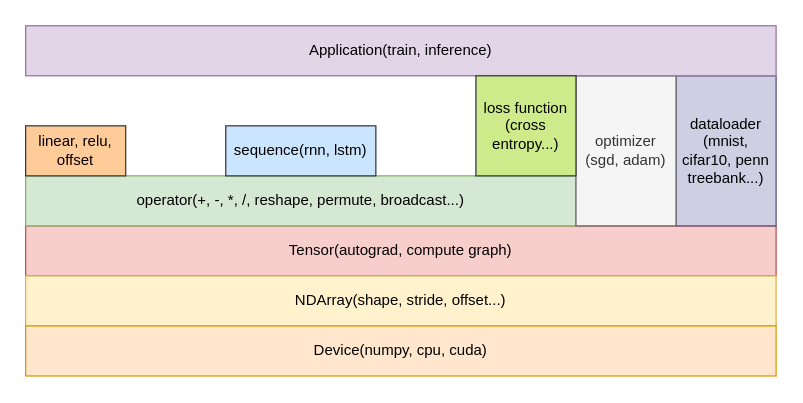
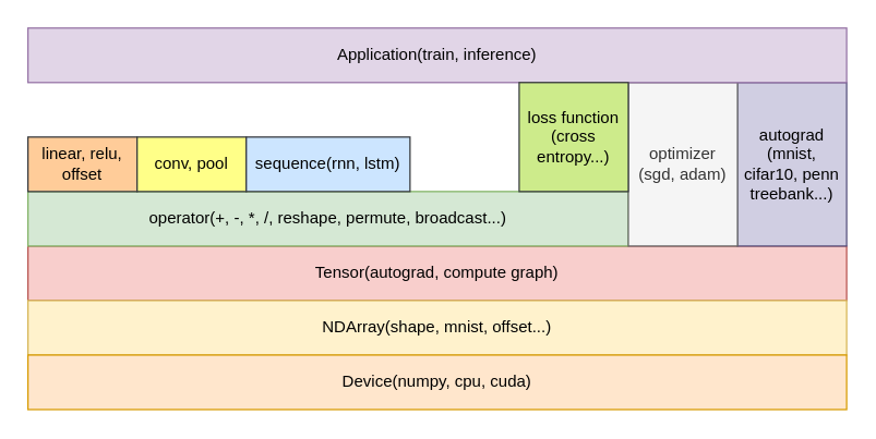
  <mxCell id="0" />
  <mxCell id="1" parent="0" />
  <mxCell id="2" value="Tensor(autograd, compute graph)" style="rounded=0;whiteSpace=wrap;html=1;fillColor=#f8cecc;strokeColor=#b85450;" parent="1" vertex="1"><mxGeometry x="20" y="180" width="600" height="40" as="geometry" /></mxCell>
- <mxCell id="3" value="NDArray(shape, stride, offset...)" style="rounded=0;whiteSpace=wrap;html=1;fillColor=#fff2cc;strokeColor=#d6b656;" parent="1" vertex="1"><mxGeometry x="20" y="220" width="600" height="40" as="geometry" /></mxCell>
+ <mxCell id="3" value="NDArray(shape, mnist, offset...)" style="rounded=0;whiteSpace=wrap;html=1;fillColor=#fff2cc;strokeColor=#d6b656;" parent="1" vertex="1"><mxGeometry x="20" y="220" width="600" height="40" as="geometry" /></mxCell>
  <mxCell id="4" value="Device(numpy, cpu, cuda)" style="rounded=0;whiteSpace=wrap;html=1;fillColor=#ffe6cc;strokeColor=#d79b00;" vertex="1" parent="1"><mxGeometry x="20" y="260" width="600" height="40" as="geometry" /></mxCell>
  <mxCell id="5" value="operator(+, -, *, /, reshape, permute, broadcast...)" style="rounded=0;whiteSpace=wrap;html=1;fillColor=#d5e8d4;strokeColor=#82b366;" vertex="1" parent="1"><mxGeometry x="20" y="140" width="440" height="40" as="geometry" /></mxCell>
  <mxCell id="6" value="linear, relu, offset" style="rounded=0;whiteSpace=wrap;html=1;fillColor=#ffcc99;strokeColor=#36393d;" vertex="1" parent="1"><mxGeometry x="20" y="100" width="80" height="40" as="geometry" /></mxCell>
- <mxCell id="7" value="dataloader&lt;div&gt;(mnist, cifar10, penn treebank...)&lt;/div&gt;" style="rounded=0;whiteSpace=wrap;html=1;fillColor=#d0cee2;strokeColor=#56517e;" vertex="1" parent="1"><mxGeometry x="540" y="60" width="80" height="120" as="geometry" /></mxCell>
+ <mxCell id="7" value="autograd&lt;div&gt;(mnist, cifar10, penn treebank...)&lt;/div&gt;" style="rounded=0;whiteSpace=wrap;html=1;fillColor=#d0cee2;strokeColor=#56517e;" vertex="1" parent="1"><mxGeometry x="540" y="60" width="80" height="120" as="geometry" /></mxCell>
+ <mxCell id="8" value="conv, pool" style="rounded=0;whiteSpace=wrap;html=1;fillColor=#ffff88;strokeColor=#36393d;" vertex="1" parent="1"><mxGeometry x="100" y="100" width="80" height="40" as="geometry" /></mxCell>
  <mxCell id="9" value="sequence(rnn, lstm)" style="rounded=0;whiteSpace=wrap;html=1;fillColor=#cce5ff;strokeColor=#36393d;" vertex="1" parent="1"><mxGeometry x="180" y="100" width="120" height="40" as="geometry" /></mxCell>
  <mxCell id="10" value="optimizer&lt;div&gt;(sgd, adam)&lt;/div&gt;" style="rounded=0;whiteSpace=wrap;html=1;fillColor=#f5f5f5;strokeColor=#666666;fontColor=#333333;" vertex="1" parent="1"><mxGeometry x="460" y="60" width="80" height="120" as="geometry" /></mxCell>
  <mxCell id="11" value="Application(train, inference)" style="rounded=0;whiteSpace=wrap;html=1;fillColor=#e1d5e7;strokeColor=#9673a6;" vertex="1" parent="1"><mxGeometry x="20" y="20" width="600" height="40" as="geometry" /></mxCell>
  <mxCell id="12" value="loss function&lt;div&gt;(cross entropy...)&lt;/div&gt;" style="rounded=0;whiteSpace=wrap;html=1;fillColor=#cdeb8b;strokeColor=#36393d;" vertex="1" parent="1"><mxGeometry x="380" y="60" width="80" height="80" as="geometry" /></mxCell>
